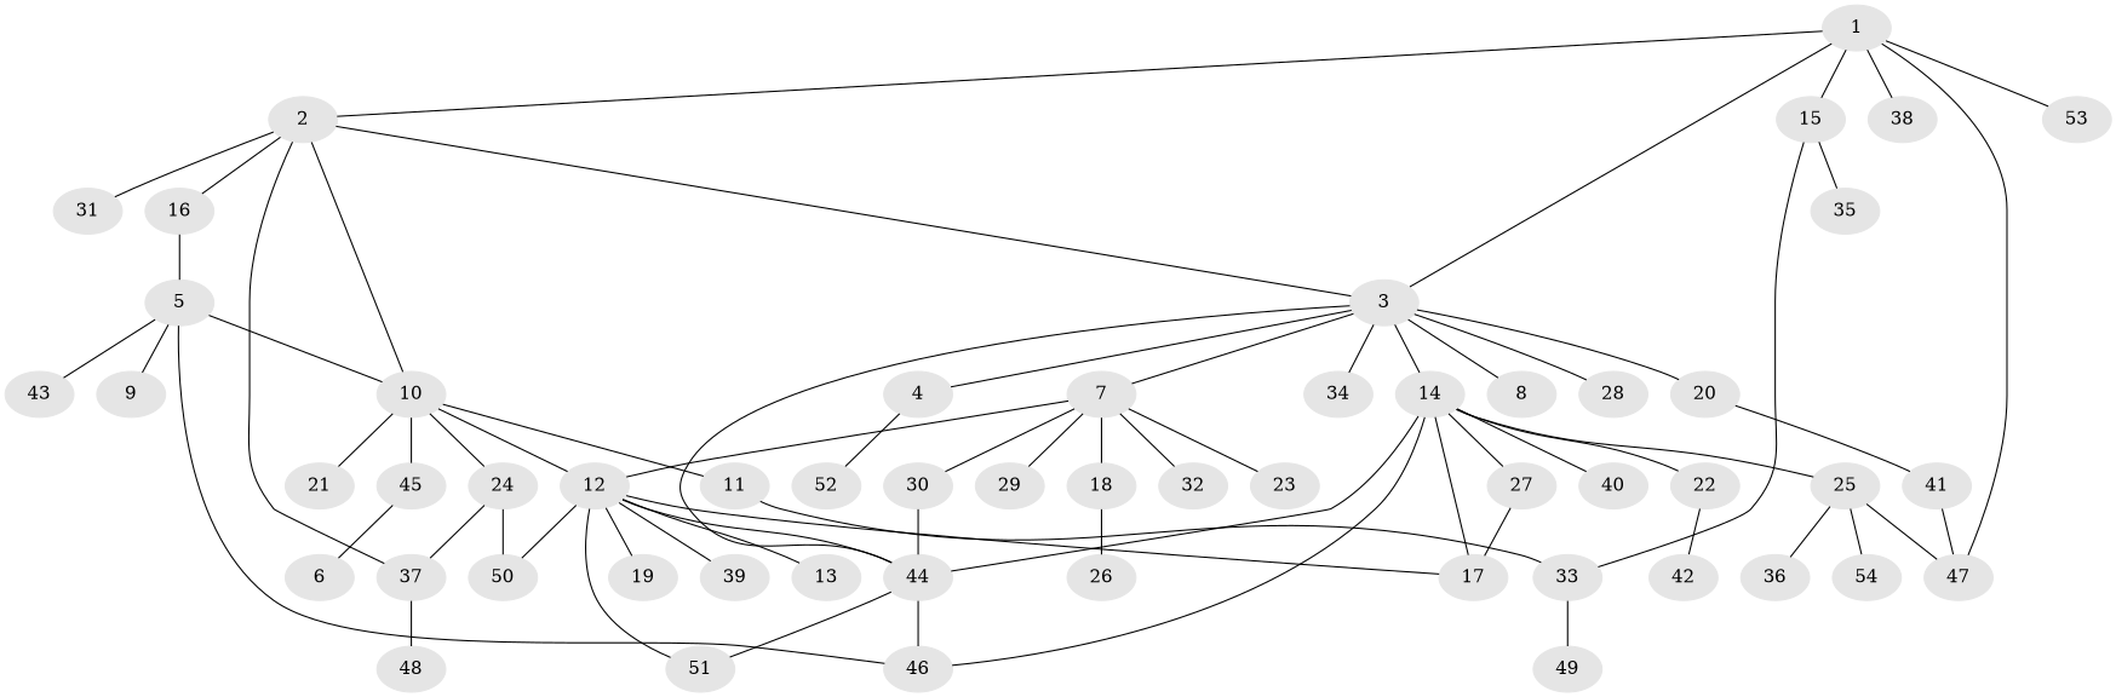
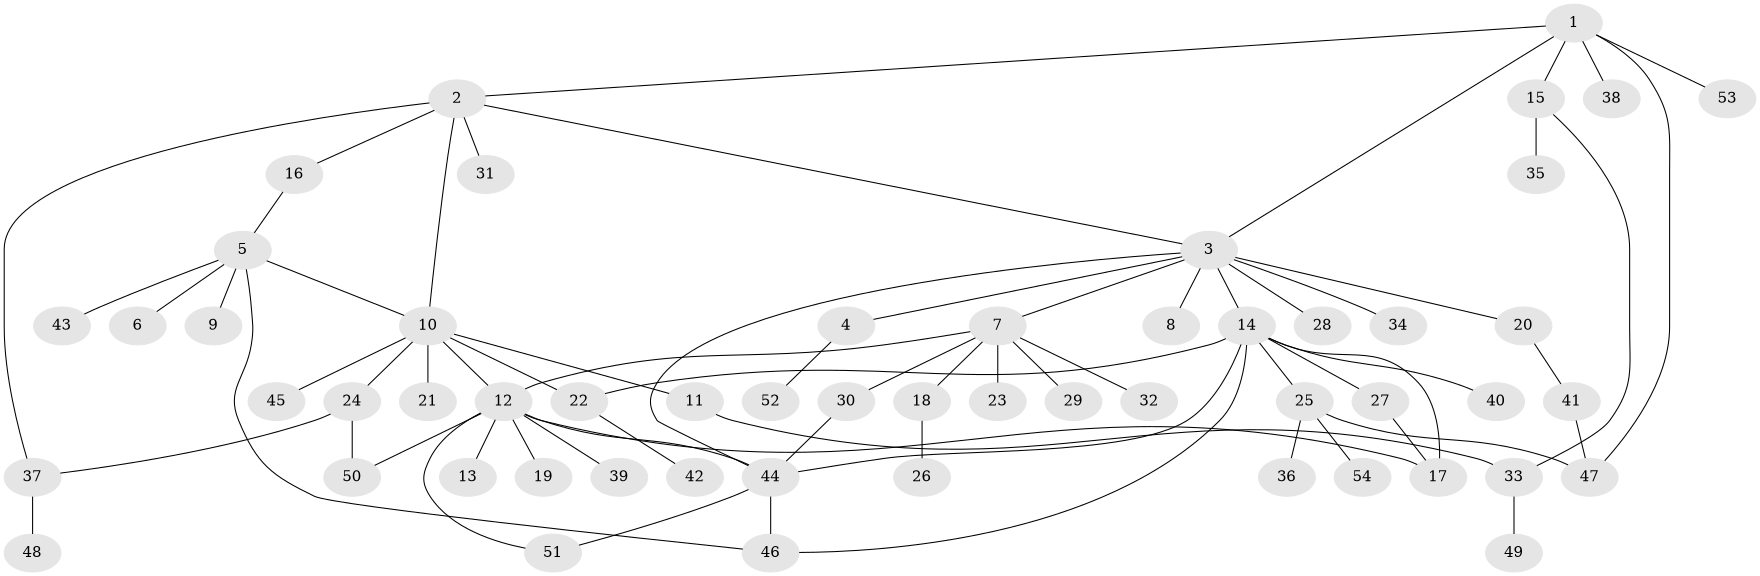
  graph {
    node [color=gray90 style=filled]
    1
    2
    3
    15
    38
    47
    53
    10
    16
    31
    37
    4
    7
    8
    14
    20
    28
    34
    44
    33
    35
    12
    11
    21
    22
    24
    45
    5
    48
    52
    6
    9
    43
    46
    18
    23
    29
    30
    32
    17
    25
    27
    40
    41
    51
    13
    19
    39
    50
    26
    42
    49
    36
    54
    1 -- 2
    1 -- 3
    1 -- 15
    1 -- 38
    1 -- 47
    1 -- 53
    2 -- 3
    2 -- 10
    2 -- 16
    2 -- 31
    2 -- 37
    3 -- 4
    3 -- 7
    3 -- 8
    3 -- 14
    3 -- 20
    3 -- 28
    3 -- 34
    3 -- 44
    15 -- 33
    15 -- 35
    10 -- 12
    10 -- 11
    10 -- 21
+   10 -- 22
    10 -- 24
    10 -- 45
    16 -- 5
    37 -- 48
    4 -- 52
    7 -- 12
    7 -- 18
    7 -- 23
    7 -- 29
    7 -- 30
    7 -- 32
    14 -- 44
    14 -- 22
    14 -- 46
    14 -- 17
    14 -- 25
    14 -- 27
    14 -- 40
    20 -- 41
    44 -- 46
    44 -- 51
    33 -- 49
    12 -- 44
    12 -- 17
    12 -- 51
    12 -- 13
    12 -- 19
    12 -- 39
    12 -- 50
    11 -- 33
    22 -- 42
    24 -- 37
    24 -- 50
    5 -- 10
-   45 -- 6
+   5 -- 6
    5 -- 9
    5 -- 43
    5 -- 46
    18 -- 26
    30 -- 44
    25 -- 47
    25 -- 36
    25 -- 54
    27 -- 17
    41 -- 47
  }
